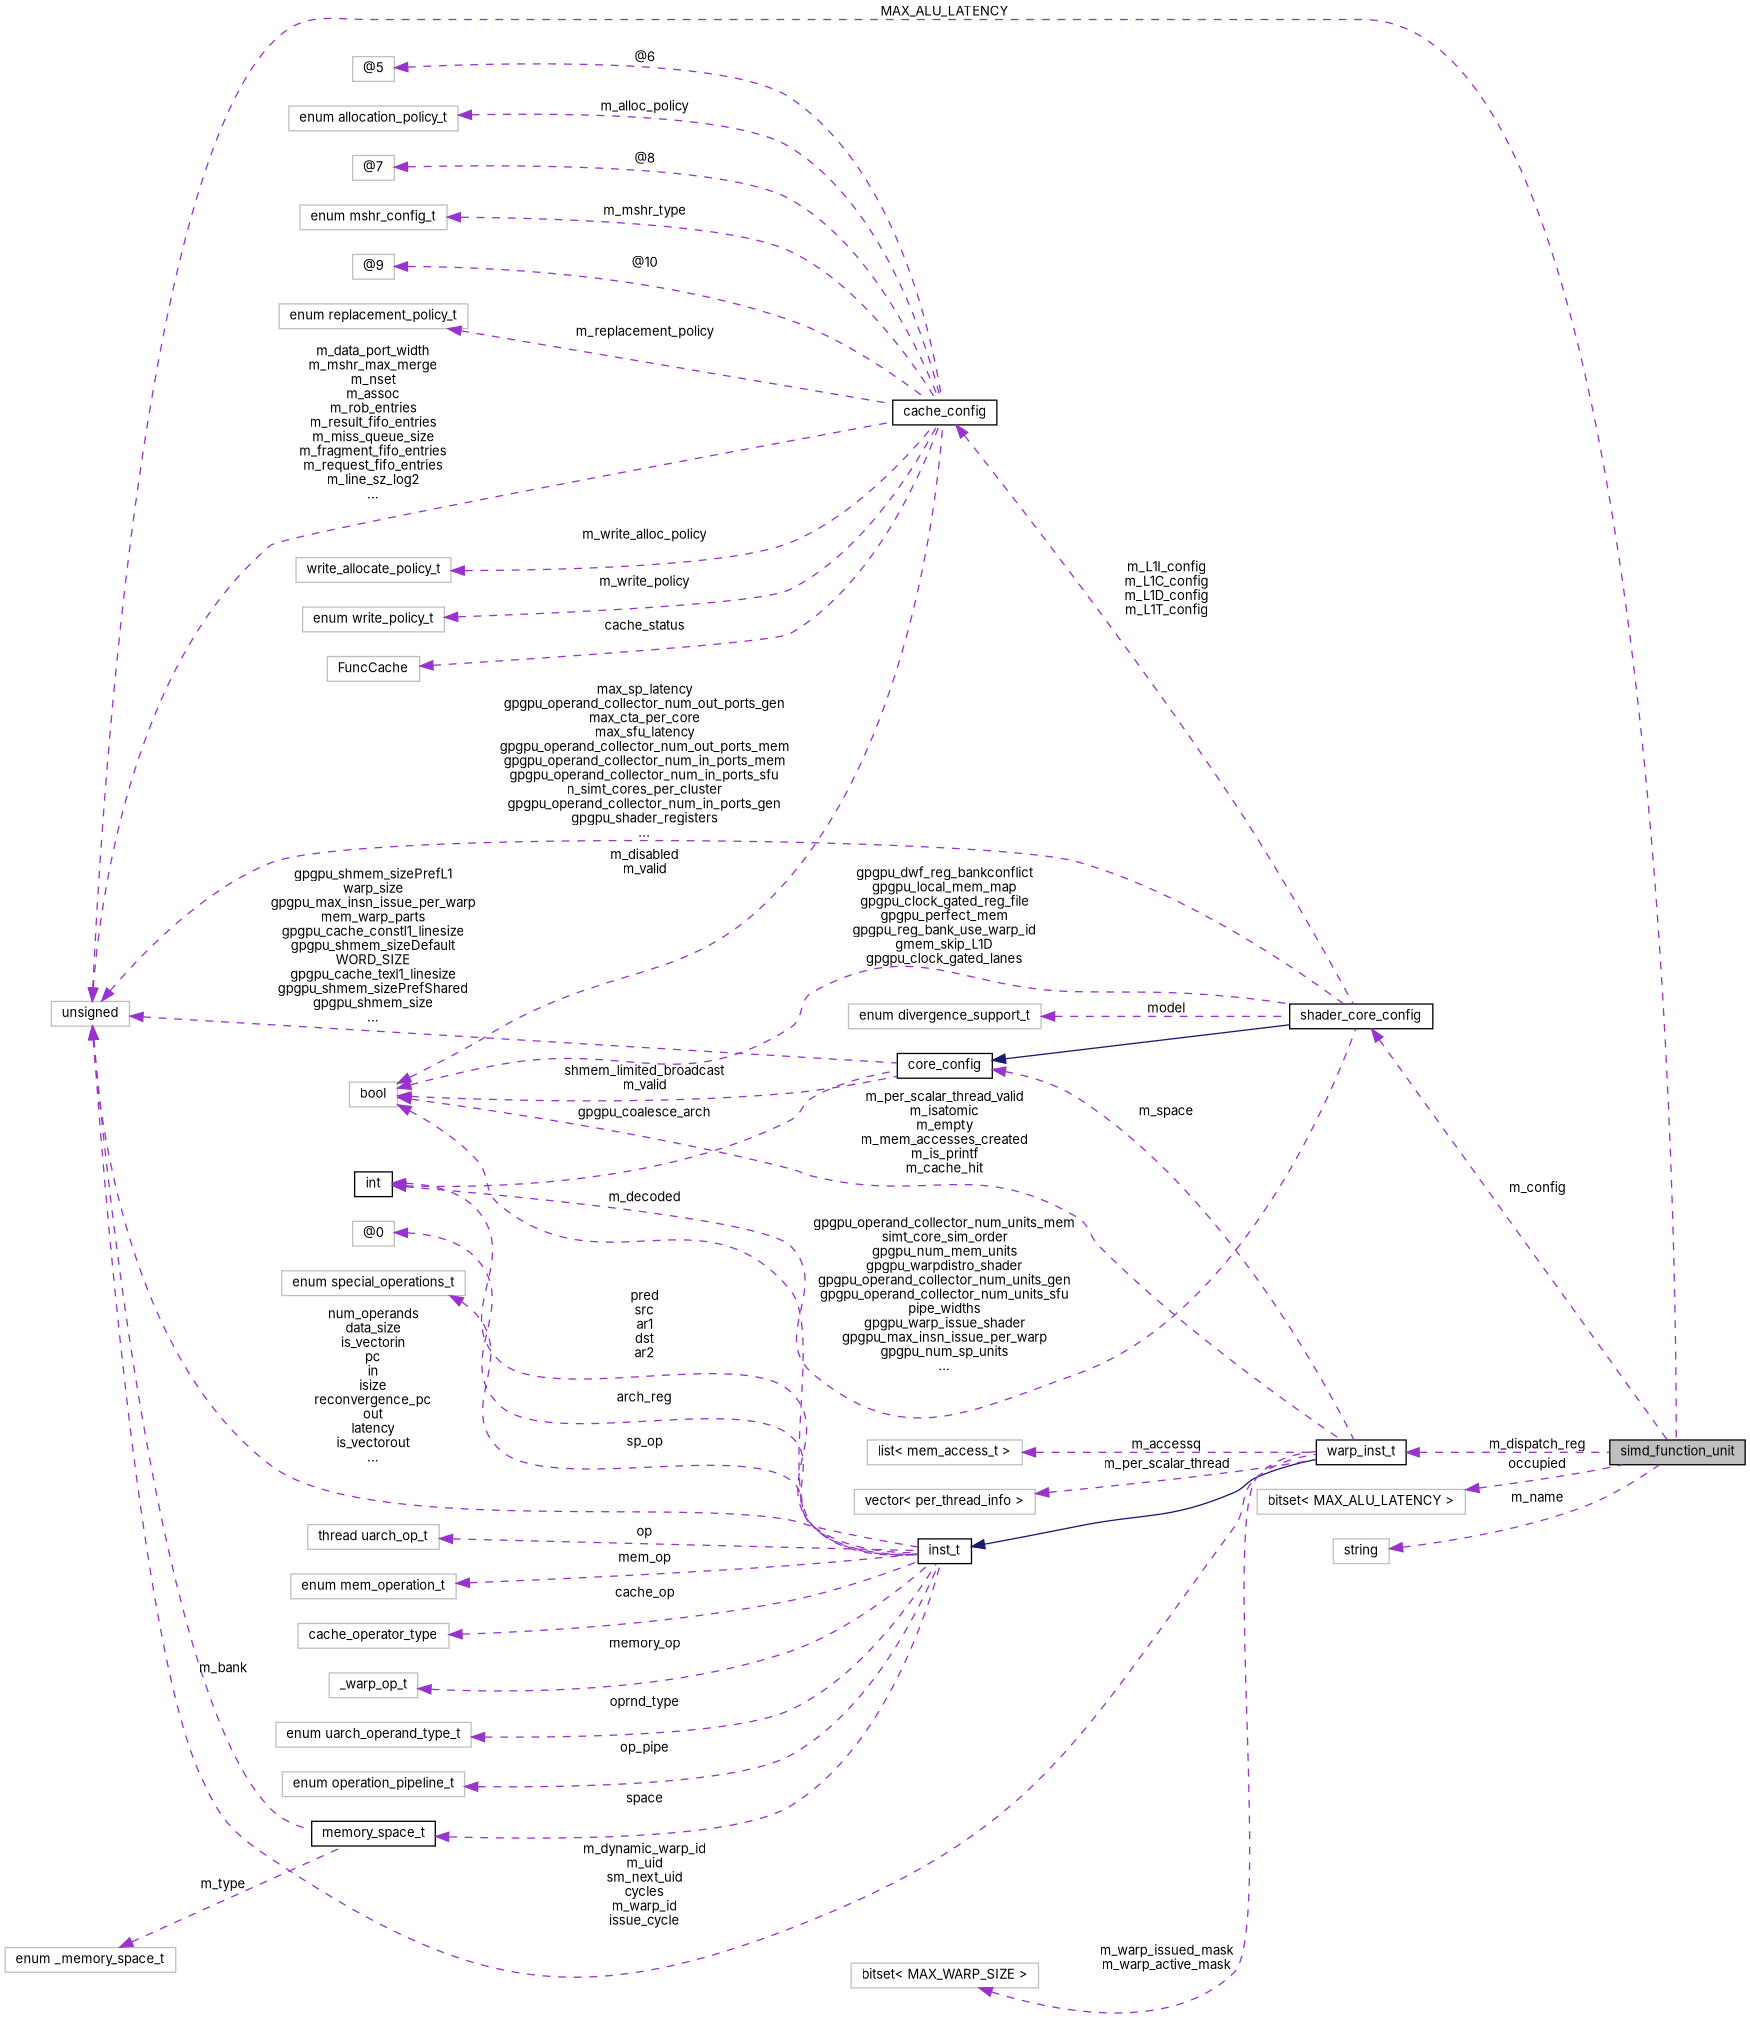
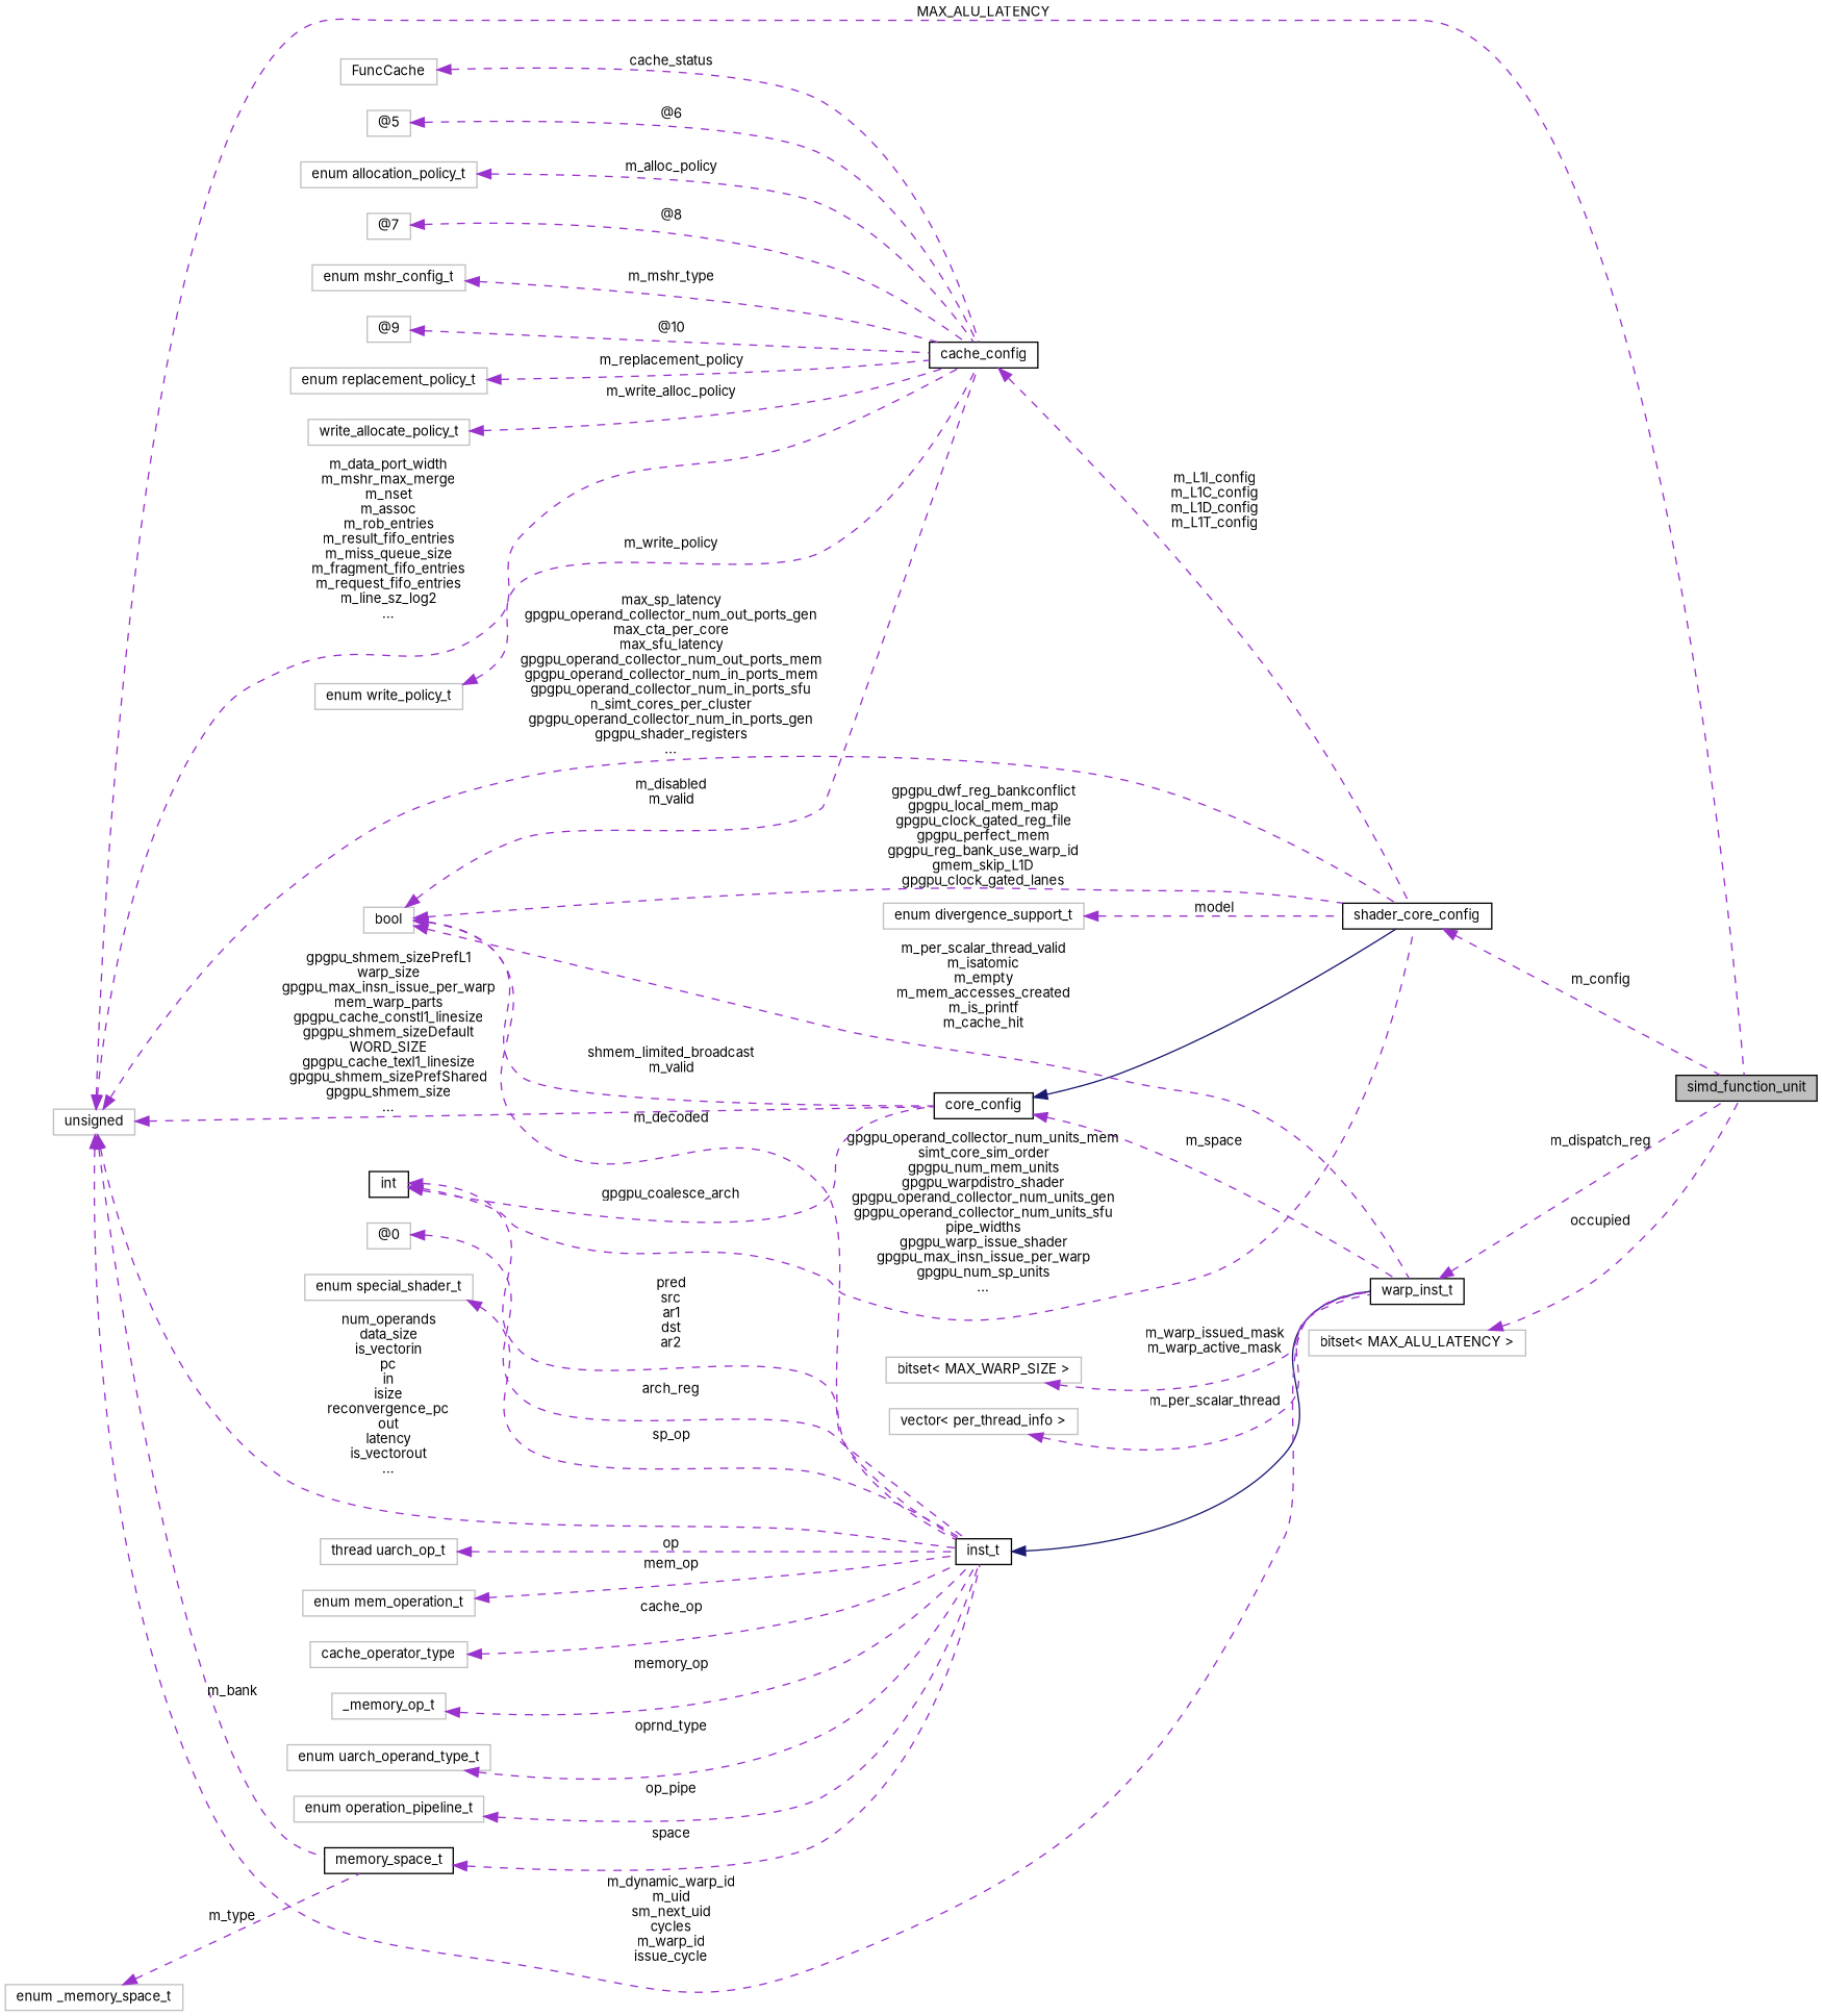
  digraph {
    fontname=Inter
    rankdir=LR
    node [color=grey75 fontname=Inter fontsize=10 shape=record]
    edge [color=darkorchid3 dir=back fontname=Inter fontsize=10 labelfontname=FreeSans labelfontsize=10 style=dashed]
    n1 [color=black fillcolor=grey75 fontcolor=black height=0.2 label=simd_function_unit style=filled width=0.4]
    n2 [color=black height=0.2 label=shader_core_config width=0.4]
    n3 [color=black height=0.2 label=core_config width=0.4]
    n4 [color=black height=0.2 label=warp_inst_t width=0.4]
    n5 [color=black height=0.2 label=int width=0.4]
    n6 [color=black height=0.2 label=inst_t width=0.4]
    n7 [height=0.2 label=bool width=0.4]
    n8 [color=black height=0.2 label=cache_config width=0.4]
    n9 [height=0.2 label=unsigned width=0.4]
    n10 [color=black height=0.2 label=memory_space_t width=0.4]
    n11 [height=0.2 label="enum divergence_support_t" width=0.4]
    n12 [height=0.2 label=write_allocate_policy_t width=0.4]
    n13 [height=0.2 label="enum write_policy_t" width=0.4]
    n14 [height=0.2 label=FuncCache width=0.4]
    n15 [height=0.2 label="@5" width=0.4]
    n16 [height=0.2 label="enum allocation_policy_t" width=0.4]
    n17 [height=0.2 label="@7" width=0.4]
    n18 [height=0.2 label="enum mshr_config_t" width=0.4]
    n19 [height=0.2 label="@9" width=0.4]
    n20 [height=0.2 label="enum replacement_policy_t" width=0.4]
    n21 [height=0.2 label="@0" width=0.4]
-   n22 [height=0.2 label="enum special_operations_t" width=0.4]
+   n22 [height=0.2 label="enum special_shader_t" width=0.4]
    n23 [height=0.2 label="thread uarch_op_t" width=0.4]
    n24 [height=0.2 label="enum mem_operation_t" width=0.4]
    n25 [height=0.2 label=cache_operator_type width=0.4]
    n26 [height=0.2 label="enum _memory_space_t" width=0.4]
-   n27 [height=0.2 label=_warp_op_t width=0.4]
+   n27 [height=0.2 label=_memory_op_t width=0.4]
    n28 [height=0.2 label="enum uarch_operand_type_t" width=0.4]
    n29 [height=0.2 label="enum operation_pipeline_t" width=0.4]
    n30 [height=0.2 label="bitset\< MAX_WARP_SIZE \>" width=0.4]
-   n31 [height=0.2 label="list\< mem_access_t \>" width=0.4]
    n32 [height=0.2 label="vector\< per_thread_info \>" width=0.4]
    n33 [height=0.2 label="bitset\< MAX_ALU_LATENCY \>" width=0.4]
-   n34 [height=0.2 label=string width=0.4]
    n2 -> n1 [label=m_config]
    n3 -> n2 [color=midnightblue style=solid]
    n3 -> n4 [label=m_space]
    n4 -> n1 [label=m_dispatch_reg]
    n5 -> n2 [label="gpgpu_operand_collector_num_units_mem\nsimt_core_sim_order\ngpgpu_num_mem_units\ngpgpu_warpdistro_shader\ngpgpu_operand_collector_num_units_gen\ngpgpu_operand_collector_num_units_sfu\npipe_widths\ngpgpu_warp_issue_shader\ngpgpu_max_insn_issue_per_warp\ngpgpu_num_sp_units\n..."]
    n5 -> n3 [label=gpgpu_coalesce_arch]
    n5 -> n6 [label="pred\nsrc\nar1\ndst\nar2"]
    n6 -> n4 [color=midnightblue style=solid]
    n7 -> n2 [label="gpgpu_dwf_reg_bankconflict\ngpgpu_local_mem_map\ngpgpu_clock_gated_reg_file\ngpgpu_perfect_mem\ngpgpu_reg_bank_use_warp_id\ngmem_skip_L1D\ngpgpu_clock_gated_lanes"]
    n7 -> n3 [label="shmem_limited_broadcast\nm_valid"]
    n7 -> n4 [label="m_per_scalar_thread_valid\nm_isatomic\nm_empty\nm_mem_accesses_created\nm_is_printf\nm_cache_hit"]
    n7 -> n6 [label=m_decoded]
    n7 -> n8 [label="m_disabled\nm_valid"]
    n8 -> n2 [label="m_L1I_config\nm_L1C_config\nm_L1D_config\nm_L1T_config"]
    n9 -> n1 [label=MAX_ALU_LATENCY]
    n9 -> n2 [label="max_sp_latency\ngpgpu_operand_collector_num_out_ports_gen\nmax_cta_per_core\nmax_sfu_latency\ngpgpu_operand_collector_num_out_ports_mem\ngpgpu_operand_collector_num_in_ports_mem\ngpgpu_operand_collector_num_in_ports_sfu\nn_simt_cores_per_cluster\ngpgpu_operand_collector_num_in_ports_gen\ngpgpu_shader_registers\n..."]
    n9 -> n3 [label="gpgpu_shmem_sizePrefL1\nwarp_size\ngpgpu_max_insn_issue_per_warp\nmem_warp_parts\ngpgpu_cache_constl1_linesize\ngpgpu_shmem_sizeDefault\nWORD_SIZE\ngpgpu_cache_texl1_linesize\ngpgpu_shmem_sizePrefShared\ngpgpu_shmem_size\n..."]
    n9 -> n4 [label="m_dynamic_warp_id\nm_uid\nsm_next_uid\ncycles\nm_warp_id\nissue_cycle"]
    n9 -> n6 [label="num_operands\ndata_size\nis_vectorin\npc\nin\nisize\nreconvergence_pc\nout\nlatency\nis_vectorout\n..."]
    n9 -> n8 [label="m_data_port_width\nm_mshr_max_merge\nm_nset\nm_assoc\nm_rob_entries\nm_result_fifo_entries\nm_miss_queue_size\nm_fragment_fifo_entries\nm_request_fifo_entries\nm_line_sz_log2\n..."]
    n9 -> n10 [label=m_bank]
    n10 -> n6 [label=space]
    n11 -> n2 [label=model]
    n12 -> n8 [label=m_write_alloc_policy]
    n13 -> n8 [label=m_write_policy]
    n14 -> n8 [label=cache_status]
    n15 -> n8 [label="@6"]
    n16 -> n8 [label=m_alloc_policy]
    n17 -> n8 [label="@8"]
    n18 -> n8 [label=m_mshr_type]
    n19 -> n8 [label="@10"]
    n20 -> n8 [label=m_replacement_policy]
    n21 -> n6 [label=arch_reg]
    n22 -> n6 [label=sp_op]
    n23 -> n6 [label=op]
    n24 -> n6 [label=mem_op]
    n25 -> n6 [label=cache_op]
    n26 -> n10 [label=m_type]
    n27 -> n6 [label=memory_op]
    n28 -> n6 [label=oprnd_type]
    n29 -> n6 [label=op_pipe]
    n30 -> n4 [label="m_warp_issued_mask\nm_warp_active_mask"]
-   n31 -> n4 [label=m_accessq]
    n32 -> n4 [label=m_per_scalar_thread]
    n33 -> n1 [label=occupied]
-   n34 -> n1 [label=m_name]
  }
